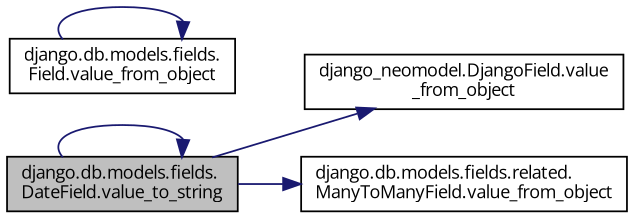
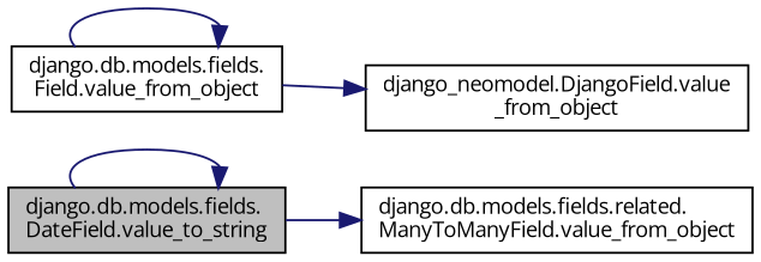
  digraph {
    fontname="Open Sans"
    rankdir=LR
    node [color=black fillcolor=white fontname="Open Sans" fontsize=10 shape=record style=filled]
    edge [color=midnightblue fontname="Open Sans" fontsize=10 labelfontname=Helvetica labelfontsize=10 style=solid]
    n1 [fillcolor=grey75 fontcolor=black height=0.2 label="django.db.models.fields.\lDateField.value_to_string" width=0.4]
    n2 [height=0.2 label="django_neomodel.DjangoField.value\l_from_object" width=0.4]
    n3 [height=0.2 label="django.db.models.fields.related.\lManyToManyField.value_from_object" width=0.4]
    n4 [height=0.2 label="django.db.models.fields.\lField.value_from_object" width=0.4]
    n1 -> n1
-   n1 -> n2
+   n4 -> n2
    n1 -> n3
    n4 -> n4
  }
